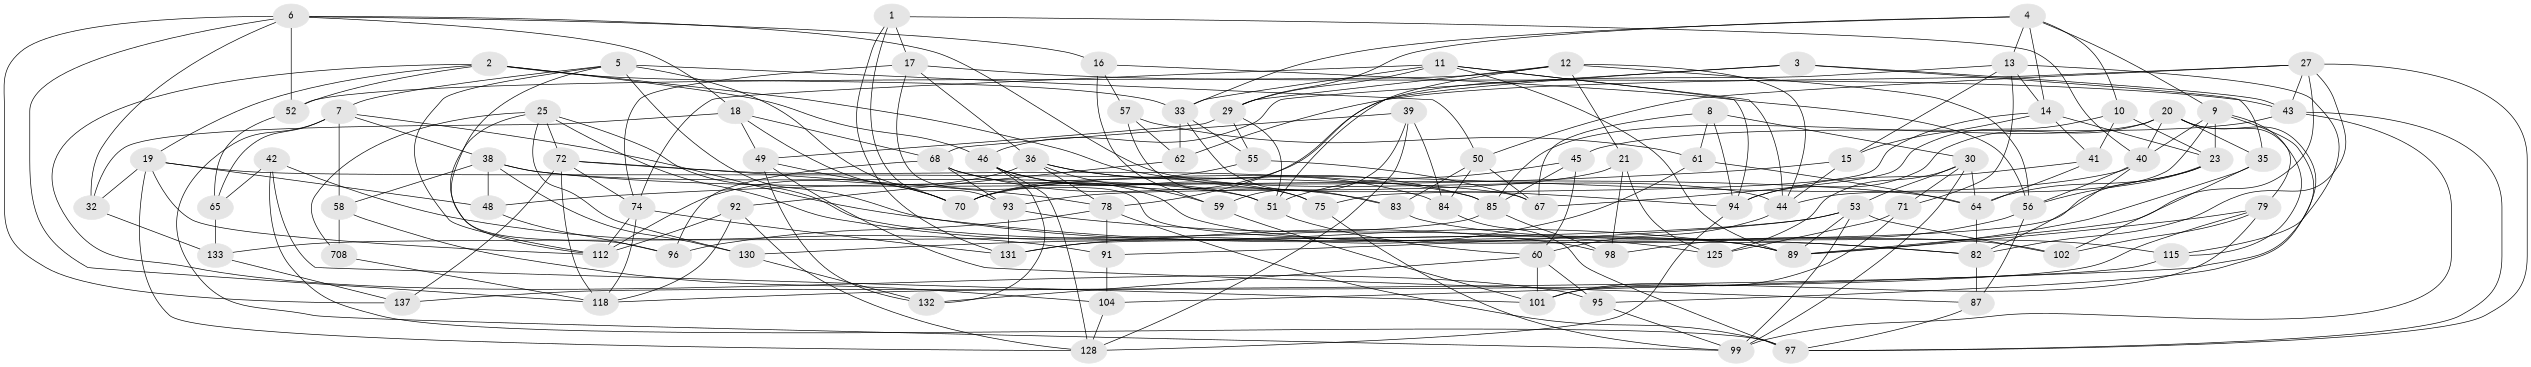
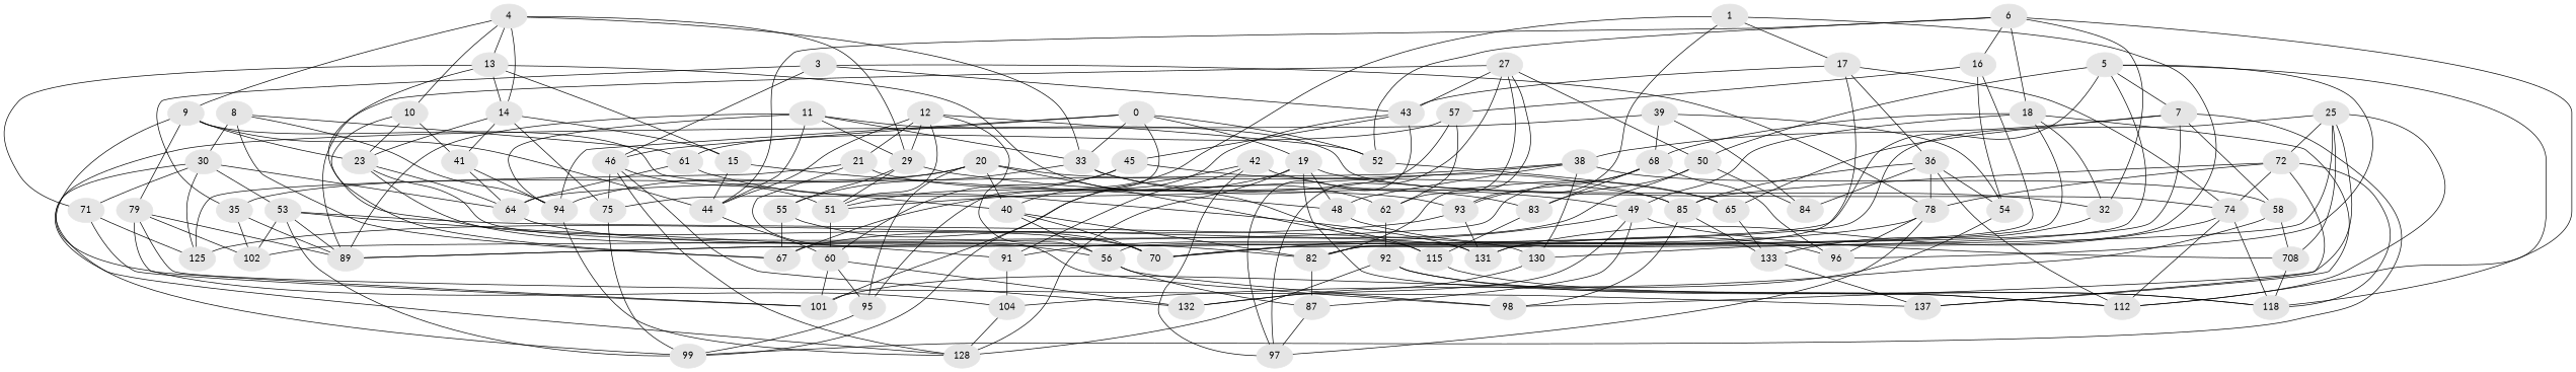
  graph {
    fontname=Lato
    node [color=gray90 fontname=Lato style=filled]
    edge [fontname=Lato]
    17 [super="+28"]
    43 [super="+77"]
    82 [super="+142"]
    74 [super="+110"]
    36 [super="+147"]
    1
    40 [super="+90"]
    93 [super="+107"]
    131 [super="+146"]
    70 [super="+109"]
    56 [super="+103"]
    125
-   2 [super="+22"]
+   2 [super="+22" label=0]
    19 [super="+123"]
    33 [super="+114"]
    46 [super="+63"]
    52
    94 [super="+127"]
    95
    112 [super="+124"]
    32
    67 [super="+73"]
    48
    128 [super="+134"]
    62
    55
    83
    51 [super="+122"]
    75
    132
    65
    99 [super="+136"]
    3
    35
    78 [super="+116"]
    89 [super="+106"]
    102
    97 [super="+139"]
    45
    96
    91
    4 [super="+86"]
    9 [super="+145"]
    10
    13 [super="+111"]
    14 [super="+26"]
    29 [super="+129"]
    44 [super="+144"]
    23 [super="+88"]
    79 [super="+120"]
    104
    41
    15
    71
    115
    49 [super="+113"]
    5 [super="+34"]
    7 [super="+37"]
    50 [super="+80"]
    38 [super="+59"]
    58
    84
    6 [super="+66"]
    16 [super="+69"]
    18 [super="+100"]
    118 [super="+135"]
-   54 [label=59]
+   54
    57
    68 [super="+140"]
    137
    133
    60 [super="+117"]
    64 [super="+105"]
    130
    n75 [label=708]
    87
    30 [super="+31"]
    53 [super="+119"]
    8
    61
    101 [super="+143"]
    11 [super="+76"]
    12 [super="+47"]
    21
    98
    85 [super="+138"]
    20 [super="+24"]
    25 [super="+121"]
    72 [super="+126"]
    27 [super="+81"]
    92
    39
    42
    17 -- 43
    17 -- 82
    17 -- 74
    17 -- 36
    43 -- 99
    43 -- 97
    43 -- 45
    82 -- 87
    74 -- 131
    74 -- 112
    74 -- 118
    36 -- 112
    36 -- 78
    36 -- 84
    36 -- 54
    36 -- 85
    1 -- 17
    1 -- 40
    1 -- 93
    1 -- 131
    40 -- 82
    40 -- 70
    40 -- 56
    93 -- 131 [weight=2]
    93 -- 125
    56 -- 87
    56 -- 98
    2 -- 19
    2 -- 33
    2 -- 46
    2 -- 52
    2 -- 94
    2 -- 95
    19 -- 112
    19 -- 32
    19 -- 67
    19 -- 48
    19 -- 128
    33 -- 62
    33 -- 55
    33 -- 83
    46 -- 128
    46 -- 51
    46 -- 75
    46 -- 132
    52 -- 65
    94 -- 128
    95 -- 99
    32 -- 133
    48 -- 96
    62 -- 92
    55 -- 70
    55 -- 67
    83 -- 115
    51 -- 60
    75 -- 99
    65 -- 133
    3 -- 43
    3 -- 46
    3 -- 35
    3 -- 78
    35 -- 89
    35 -- 102
    78 -- 97
    78 -- 96
    78 -- 91
    45 -- 51
    45 -- 60
    45 -- 85
    91 -- 104
    4 -- 33
    4 -- 9
    4 -- 10
    4 -- 13
    4 -- 14
    4 -- 29
    9 -- 40
    9 -- 44
    9 -- 23
    9 -- 79
    9 -- 104
    10 -- 67
    10 -- 23
    10 -- 41
    13 -- 70
    13 -- 14
    13 -- 15
    13 -- 71
    13 -- 115
    14 -- 75
    14 -- 23
    14 -- 41
    14 -- 15
    29 -- 55
    29 -- 51
    29 -- 49
    44 -- 60
    23 -- 131
    23 -- 56
    23 -- 64
    79 -- 89
    79 -- 102
    79 -- 137
    79 -- 101
    104 -- 128
    41 -- 94
    41 -- 64
    15 -- 48
    15 -- 44
    71 -- 125
    71 -- 101
    115 -- 118
    49 -- 70
    49 -- 132
+   49 -- n75
    49 -- 87
    5 -- 70
    5 -- 112
    5 -- 89
    5 -- 96
    5 -- 7
    5 -- 50
    7 -- 82
    7 -- 65
    7 -- 99
    7 -- 38
    7 -- 58
    50 -- 67 [weight=2]
    50 -- 83
    50 -- 84
    38 -- 48
    38 -- 51
    38 -- 58
    38 -- 64
    38 -- 130
    58 -- 104
    58 -- n75
-   84 -- 97
    6 -- 52
    6 -- 32
    6 -- 44
    6 -- 16
    6 -- 18
    6 -- 118
    16 -- 56
    16 -- 54
    16 -- 57
    18 -- 70
    18 -- 32
    18 -- 49
    18 -- 68
-   6 -- 137
+   18 -- 137
    54 -- 101
    57 -- 62
    57 -- 75
    57 -- 61
    68 -- 93
    68 -- 83
    68 -- 102
    68 -- 96
    133 -- 137
    60 -- 95
    60 -- 132
    60 -- 101
    64 -- 82
    130 -- 132
    n75 -- 118
    87 -- 97
    30 -- 125
    30 -- 99
    30 -- 71
    30 -- 64
    30 -- 53
    53 -- 99
    53 -- 89
    53 -- 102
    53 -- 91
    53 -- 130
    8 -- 94
    8 -- 67
    8 -- 30
    8 -- 61
    61 -- 131
    61 -- 64
    11 -- 74
    11 -- 33
    11 -- 94
    11 -- 89
    11 -- 29
    11 -- 44
    12 -- 56
    12 -- 52
    12 -- 51
    12 -- 29
    12 -- 44
    12 -- 21
    21 -- 93
    21 -- 125
    21 -- 98
    85 -- 133
    85 -- 98
    20 -- 40
    20 -- 94
    20 -- 95
    20 -- 35
    20 -- 115
    20 -- 85
    25 -- 112
    25 -- 89
    25 -- 130
    25 -- n75
    25 -- 98
    25 -- 72
    72 -- 74
    72 -- 78
    72 -- 118
    72 -- 137
    72 -- 85
    27 -- 43
    27 -- 82
    27 -- 62
    27 -- 89
    27 -- 97
    27 -- 50
    92 -- 112
    92 -- 128
    92 -- 118
    39 -- 128
    39 -- 84
    39 -- 54
    39 -- 68
    42 -- 65
    42 -- 97
    42 -- 91
    42 -- 101
  }
